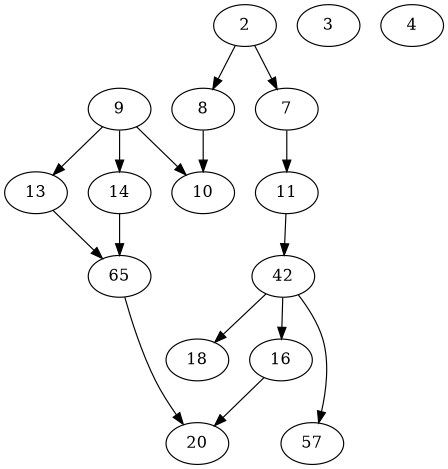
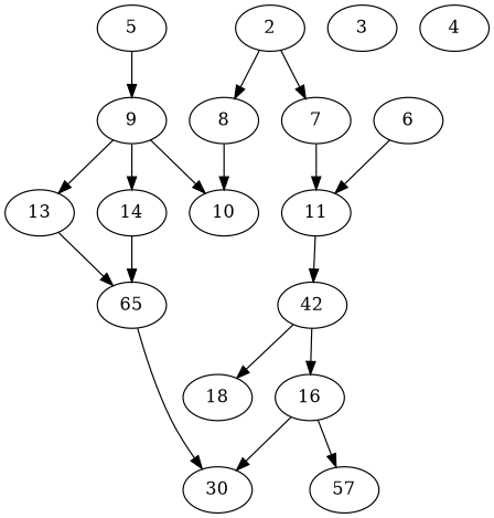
  digraph {
    node [alpha=0.01]
+   5 [alpha=0.11 expect_size=22436864]
    9 [alpha=0.18 expect_size=51803136]
+   6 [expect_size=29802496]
    11 [alpha=0.16 expect_size=42274816]
    10 [alpha=0.08 expect_size=8589312]
    13 [alpha=0.03 expect_size=40557568]
    14 [alpha=0.07 expect_size=27667456]
    n8 [alpha=0.18 expect_size=16246784 label=42]
    2 [alpha=0.10 expect_size=17030144]
    7 [alpha=0.00 expect_size=22208512]
    8 [expect_size=44020736]
    3 [alpha=0.15 expect_size=26025984]
    4 [expect_size=12633088]
    n14 [alpha=0.15 expect_size=29046784 label=65]
    18 [alpha=0.05 expect_size=10073088]
    16 [alpha=0.13 expect_size=7619584]
    n17 [alpha=0.14 expect_size=9971712 label=57]
-   20 [alpha=0.07 expect_size=6502400]
+   20 [alpha=0.07 expect_size=6502400 label=30]
+   5 -> 9
    9 -> 10
    9 -> 13
    9 -> 14
+   6 -> 11
    11 -> n8
    13 -> n14
    14 -> n14
    n8 -> 18
    n8 -> 16
-   n8 -> n17
+   16 -> n17
    2 -> 7
    2 -> 8
    7 -> 11
    8 -> 10
    n14 -> 20
    16 -> 20
  }
